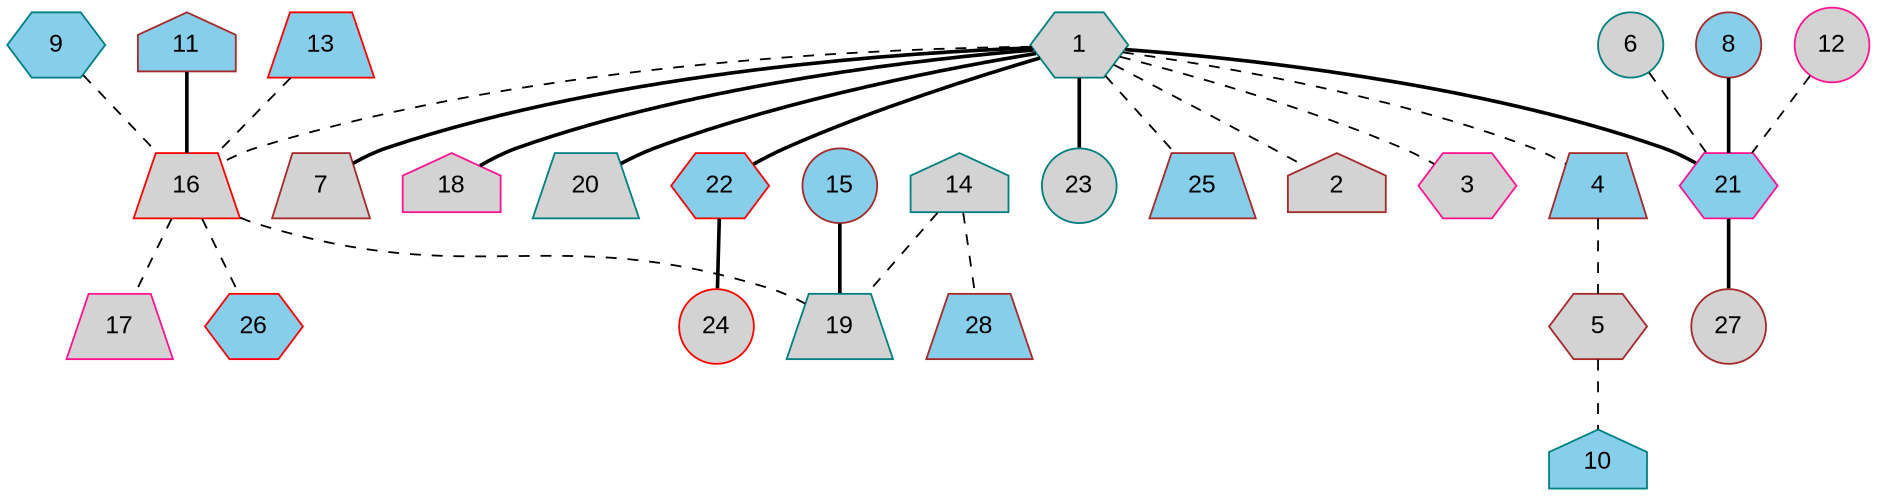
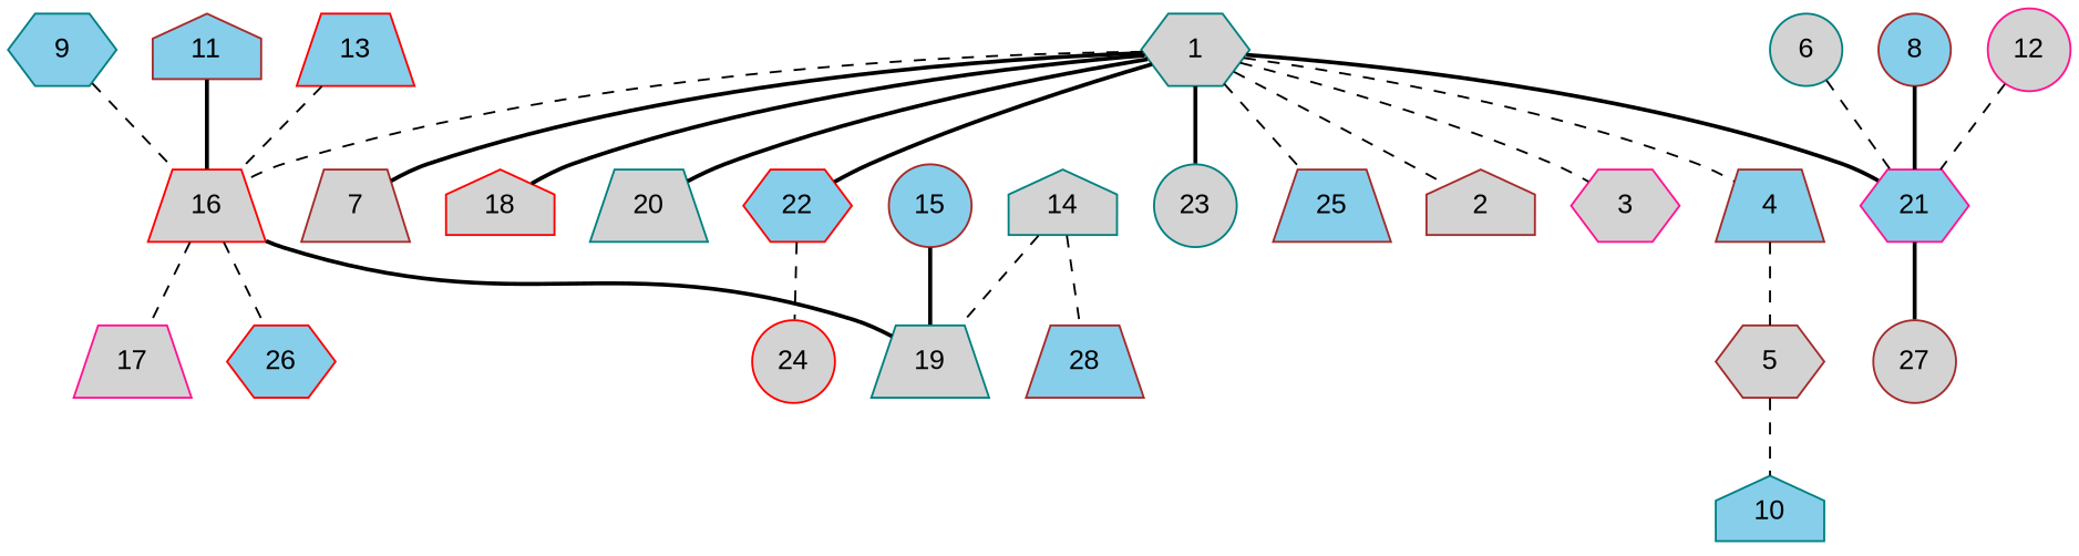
  graph {
    fontname="Liberation Sans"
    node [color=brown fillcolor=lightgrey fontname="Liberation Sans" shape=trapezium style=filled]
    edge [fontname="Liberation Sans" style=dashed weight=1.0]
    1 [color=teal shape=hexagon]
    2 [shape=house]
    3 [color=deeppink shape=hexagon]
    4 [fillcolor=skyblue]
    7
    16 [color=red]
-   18 [color=deeppink shape=house]
+   18 [color=red shape=house]
    20 [color=teal]
    21 [color=deeppink fillcolor=skyblue shape=hexagon]
    22 [color=red fillcolor=skyblue shape=hexagon]
    23 [color=teal shape=circle]
    25 [fillcolor=skyblue]
    5 [shape=hexagon]
    19 [color=teal]
    17 [color=deeppink]
    26 [color=red fillcolor=skyblue shape=hexagon]
    27 [shape=circle]
    24 [color=red shape=circle]
    10 [color=teal fillcolor=skyblue shape=house]
    6 [color=teal shape=circle]
    8 [fillcolor=skyblue shape=circle]
    9 [color=teal fillcolor=skyblue shape=hexagon]
    11 [fillcolor=skyblue shape=house]
    12 [color=deeppink shape=circle]
    13 [color=red fillcolor=skyblue]
    14 [color=teal shape=house]
    28 [fillcolor=skyblue]
    15 [fillcolor=skyblue shape=circle]
    1 -- 2
    1 -- 3
    1 -- 4
    1 -- 7 [style=bold]
    1 -- 16
    1 -- 18 [style=bold]
    1 -- 20 [style=bold]
    1 -- 21 [style=bold]
    1 -- 22 [style=bold]
    1 -- 23 [style=bold]
    1 -- 25
    4 -- 5
-   16 -- 19
+   16 -- 19 [style=bold]
    16 -- 17
    16 -- 26
    21 -- 27 [style=bold]
-   22 -- 24 [style=bold]
+   22 -- 24
    5 -- 10
    6 -- 21
    8 -- 21 [style=bold]
    9 -- 16
    11 -- 16 [style=bold]
    12 -- 21
    13 -- 16
    14 -- 19
    14 -- 28
    15 -- 19 [style=bold]
  }
